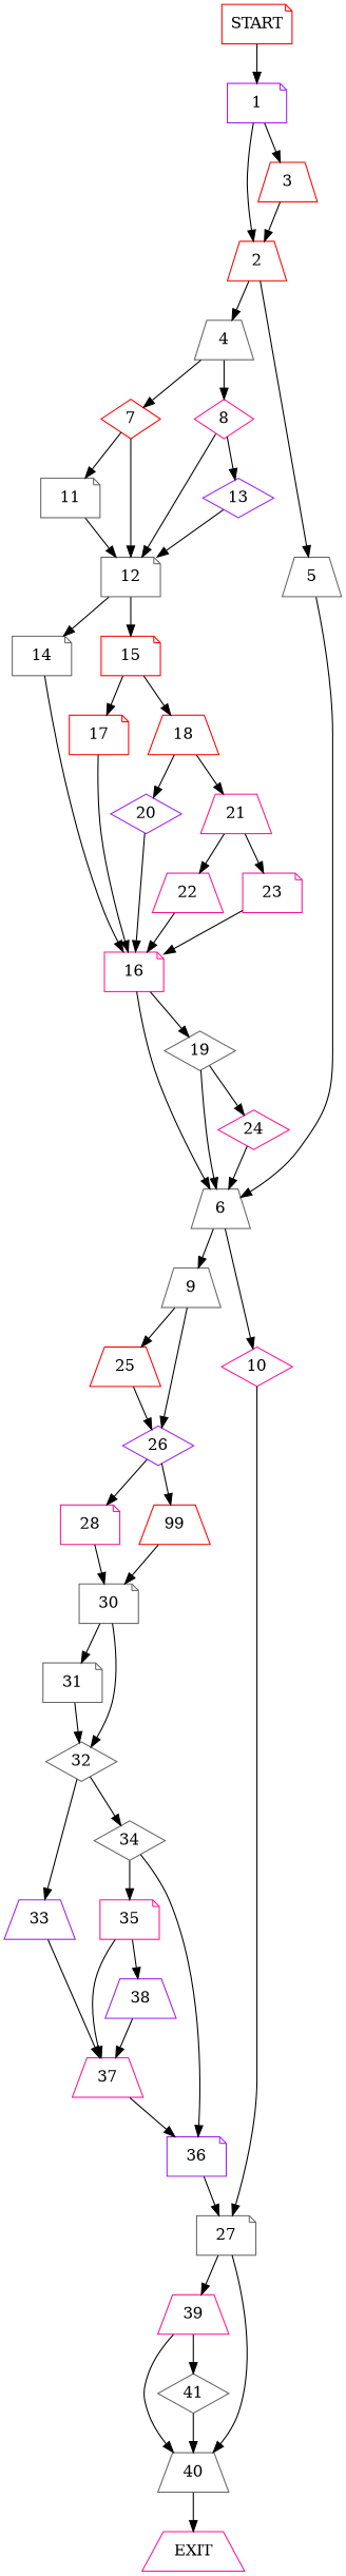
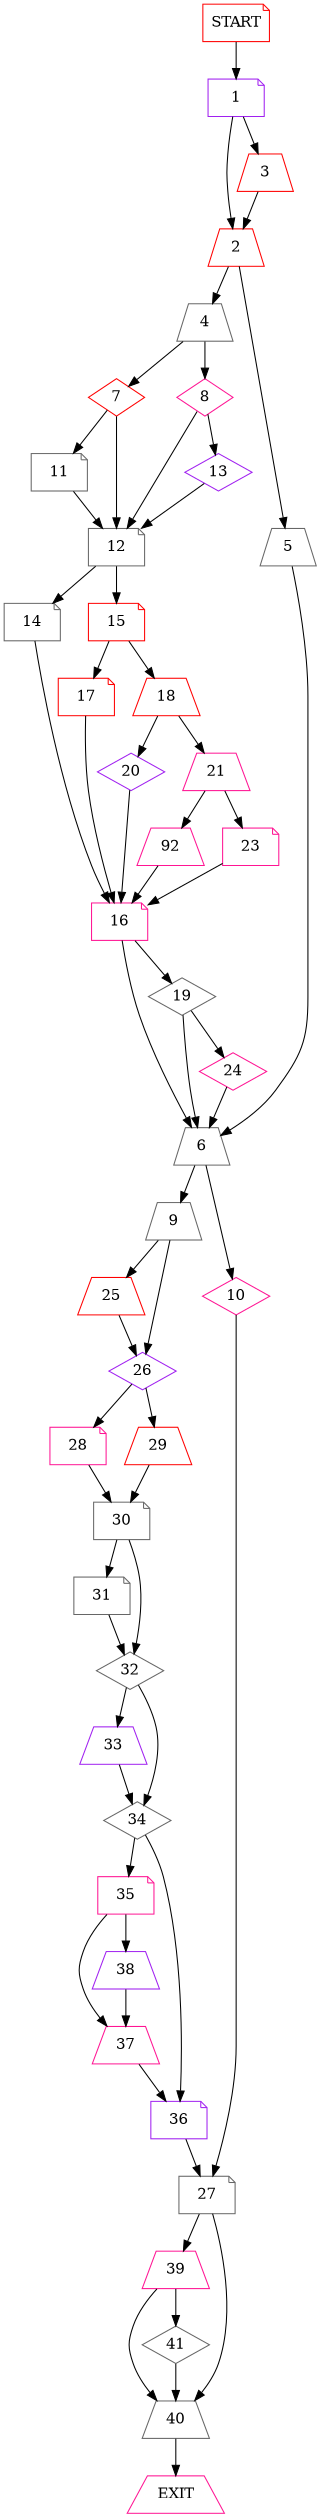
  digraph {
    node [color=gray40 shape=trapezium]
    n1 [color=red label=START shape=note]
    1 [color=purple shape=note]
    2 [color=red]
    3 [color=red]
    n5 [color=deeppink label=EXIT]
    4
    5
    7 [color=red shape=diamond]
    8 [color=deeppink shape=diamond]
    6
    11 [shape=note]
    12 [shape=note]
    13 [color=purple shape=diamond]
    9
    10 [color=deeppink shape=diamond]
    25 [color=red]
    26 [color=purple shape=diamond]
    27 [shape=note]
    14 [shape=note]
    15 [color=red shape=note]
    28 [color=deeppink shape=note]
-   29 [color=red label=99]
+   29 [color=red]
    39 [color=deeppink]
    40
    16 [color=deeppink shape=note]
    17 [color=red shape=note]
    18 [color=red]
    19 [shape=diamond]
    20 [color=purple shape=diamond]
    21 [color=deeppink]
    24 [color=deeppink shape=diamond]
-   22 [color=deeppink]
+   22 [color=deeppink label=92]
    23 [color=deeppink shape=note]
    30 [shape=note]
    41 [shape=diamond]
    31 [shape=note]
    32 [shape=diamond]
    33 [color=purple]
    34 [shape=diamond]
    35 [color=deeppink shape=note]
    36 [color=purple shape=note]
    37 [color=deeppink]
    38 [color=purple]
    n1 -> 1
    1 -> 2
    1 -> 3
    2 -> 4
    2 -> 5
    3 -> 2
    4 -> 7
    4 -> 8
    5 -> 6
    7 -> 11
    7 -> 12
    8 -> 12
    8 -> 13
    6 -> 9
    6 -> 10
    11 -> 12
    12 -> 14
    12 -> 15
    13 -> 12
    9 -> 25
    9 -> 26
    10 -> 27
    25 -> 26
    26 -> 28
    26 -> 29
    27 -> 39
    27 -> 40
    14 -> 16
    15 -> 17
    15 -> 18
    28 -> 30
    29 -> 30
    39 -> 40
    39 -> 41
    40 -> n5
    16 -> 6
    16 -> 19
    17 -> 16
    18 -> 20
    18 -> 21
    19 -> 6
    19 -> 24
    20 -> 16
    21 -> 22
    21 -> 23
    24 -> 6
    22 -> 16
    23 -> 16
    30 -> 31
    30 -> 32
    41 -> 40
    31 -> 32
    32 -> 33
    32 -> 34
-   33 -> 37
+   33 -> 34
    34 -> 35
    34 -> 36
    35 -> 37
    35 -> 38
    36 -> 27
    37 -> 36
    38 -> 37
  }
